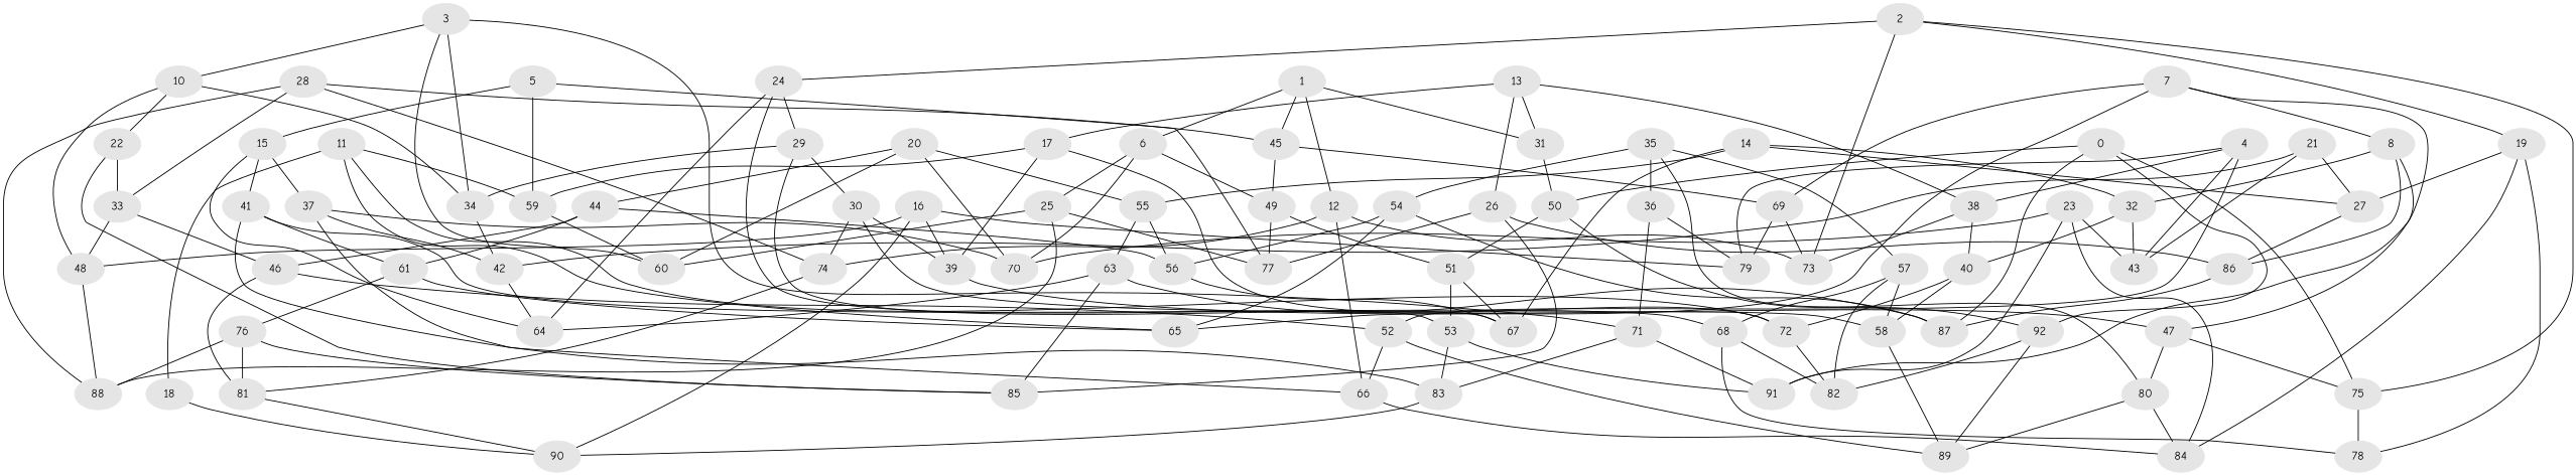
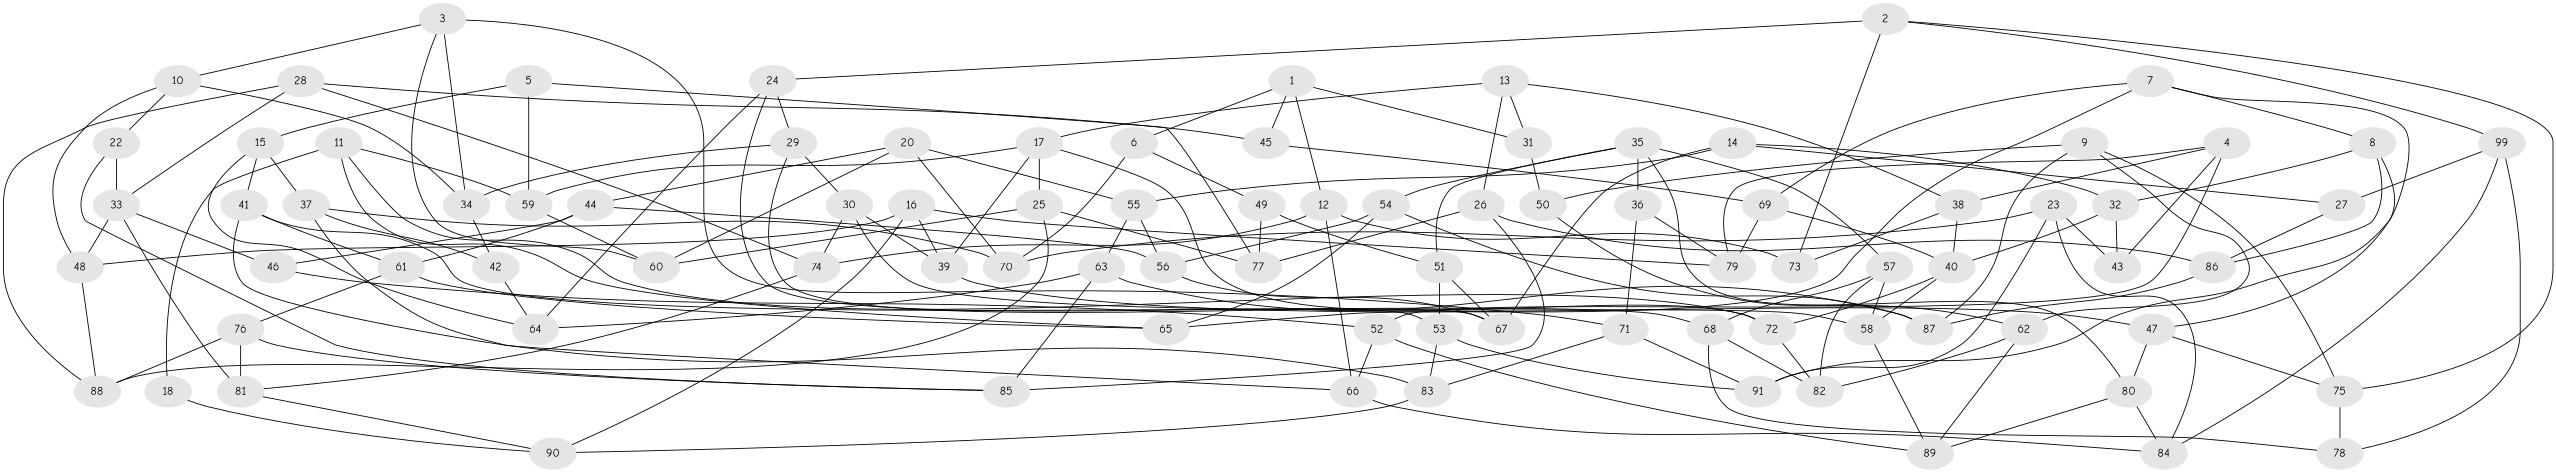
  graph {
    fontname="Comic Neue"
    node [color=gray90 fontname="Comic Neue" style=filled]
    edge [fontname="Comic Neue"]
    1
    6
    12
    31
    45
    25
    49
    70
    73
    66
    74
    50
    69
    2
-   19
+   19 [label=99]
    24
    75
    78
    27
    84
    64
    29
    53
    3
    10
    34
    60
    71
    22
    48
    42
    91
    83
    4
    38
    43
    52
    79
    40
    89
    5
    15
    59
    77
    37
    41
    88
    51
    7
    8
    65
    32
    47
    86
    80
    87
-   9 [label=0]
-   62 [label=92]
+   9
+   62
    82
    33
    85
    11
    18
    72
    90
    81
    13
    17
    26
    39
    14
    55
    67
    56
    63
    61
    68
    16
    36
    20
    44
    46
-   21
    23
    30
    28
    58
    35
    54
    57
    76
    1 -- 6
    1 -- 12
    1 -- 31
    1 -- 45
-   6 -- 25
+   17 -- 25
    6 -- 49
    6 -- 70
    12 -- 73
    12 -- 66
    12 -- 74
    31 -- 50
-   45 -- 49
    45 -- 69
    25 -- 60
    25 -- 77
    25 -- 88
    49 -- 77
    49 -- 51
    66 -- 84
    74 -- 81
-   50 -- 51
+   35 -- 51
    50 -- 62
-   69 -- 73
+   69 -- 40
    69 -- 79
    2 -- 73
    2 -- 19
    2 -- 24
    2 -- 75
    19 -- 78
    19 -- 27
    19 -- 84
    24 -- 64
    24 -- 29
    24 -- 53
    75 -- 78
    27 -- 86
    29 -- 34
    29 -- 67
    29 -- 30
    53 -- 91
    53 -- 83
    3 -- 10
    3 -- 34
    3 -- 60
    3 -- 71
    10 -- 34
    10 -- 22
    10 -- 48
    34 -- 42
    71 -- 91
    71 -- 83
    22 -- 33
    22 -- 85
    48 -- 88
    42 -- 64
    83 -- 90
    4 -- 38
    4 -- 43
    4 -- 52
    4 -- 79
    38 -- 73
    38 -- 40
    52 -- 66
    52 -- 89
    40 -- 72
    40 -- 58
    5 -- 15
    5 -- 59
    5 -- 77
    15 -- 64
    15 -- 37
    15 -- 41
    59 -- 60
    37 -- 70
    37 -- 66
    37 -- 42
    41 -- 83
    41 -- 61
    41 -- 68
    51 -- 53
    51 -- 67
    7 -- 69
    7 -- 91
    7 -- 8
    7 -- 65
    8 -- 32
    8 -- 47
    8 -- 86
    32 -- 43
    32 -- 40
    47 -- 75
    47 -- 80
    86 -- 87
    80 -- 84
    80 -- 89
    9 -- 50
    9 -- 75
    9 -- 87
    9 -- 62
    62 -- 89
    62 -- 82
    33 -- 48
    33 -- 46
    11 -- 59
    11 -- 65
    11 -- 18
    11 -- 72
    18 -- 90
    72 -- 82
    81 -- 90
    13 -- 31
    13 -- 38
    13 -- 17
    13 -- 26
    17 -- 59
    17 -- 72
    17 -- 39
    26 -- 77
    26 -- 86
    26 -- 85
    39 -- 47
    14 -- 27
    14 -- 32
    14 -- 55
    14 -- 67
    55 -- 56
    55 -- 63
    56 -- 67
    63 -- 64
    63 -- 87
    63 -- 85
    61 -- 65
    61 -- 76
    68 -- 78
    68 -- 82
    16 -- 48
    16 -- 79
    16 -- 90
    16 -- 39
    36 -- 71
    36 -- 79
    20 -- 70
    20 -- 60
    20 -- 55
    20 -- 44
    44 -- 56
    44 -- 61
    44 -- 46
    46 -- 52
-   46 -- 81
-   21 -- 27
-   21 -- 42
-   21 -- 43
+   33 -- 81
    23 -- 70
    23 -- 84
    23 -- 91
    23 -- 43
    30 -- 74
    30 -- 39
    30 -- 58
    28 -- 45
    28 -- 74
    28 -- 88
    28 -- 33
    58 -- 89
    35 -- 80
    35 -- 36
    35 -- 54
    35 -- 57
    54 -- 65
    54 -- 87
    54 -- 56
    57 -- 82
    57 -- 68
    57 -- 58
    76 -- 88
    76 -- 85
    76 -- 81
  }
